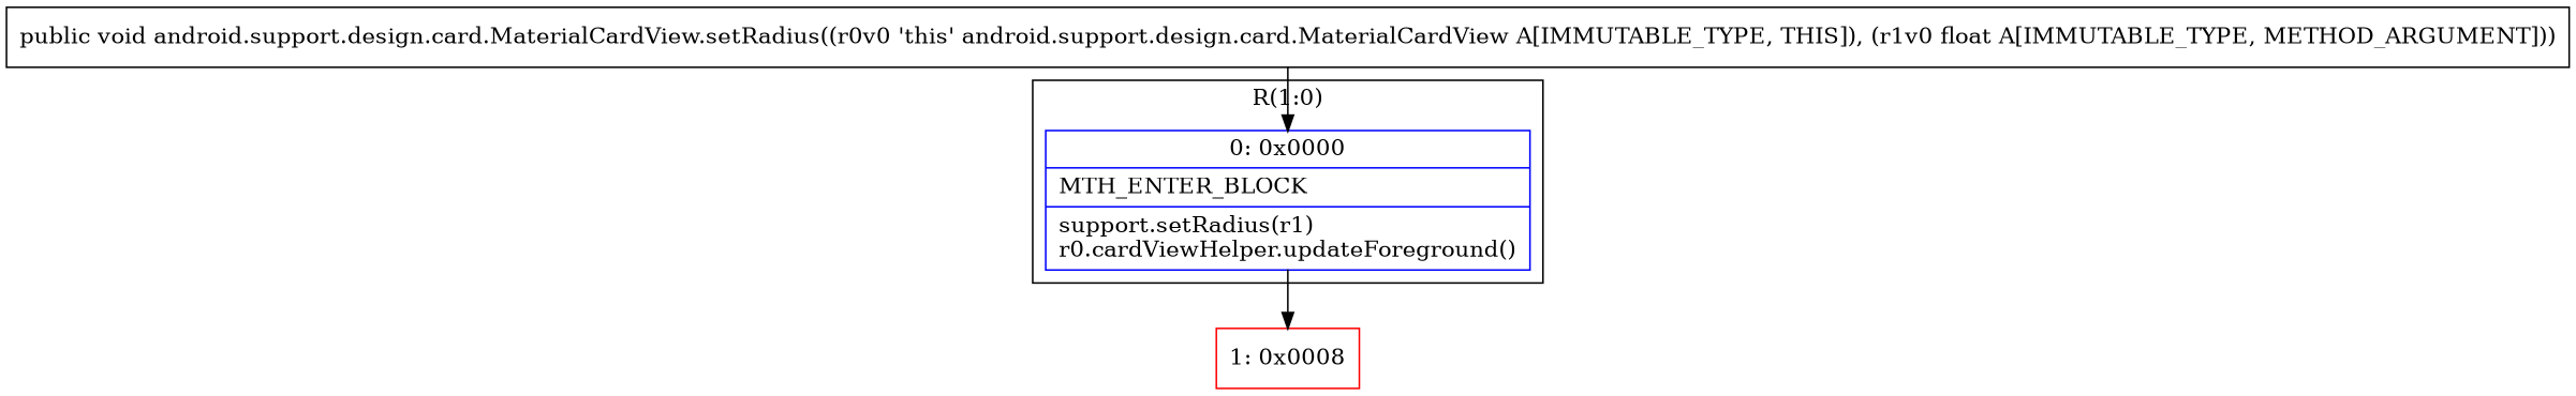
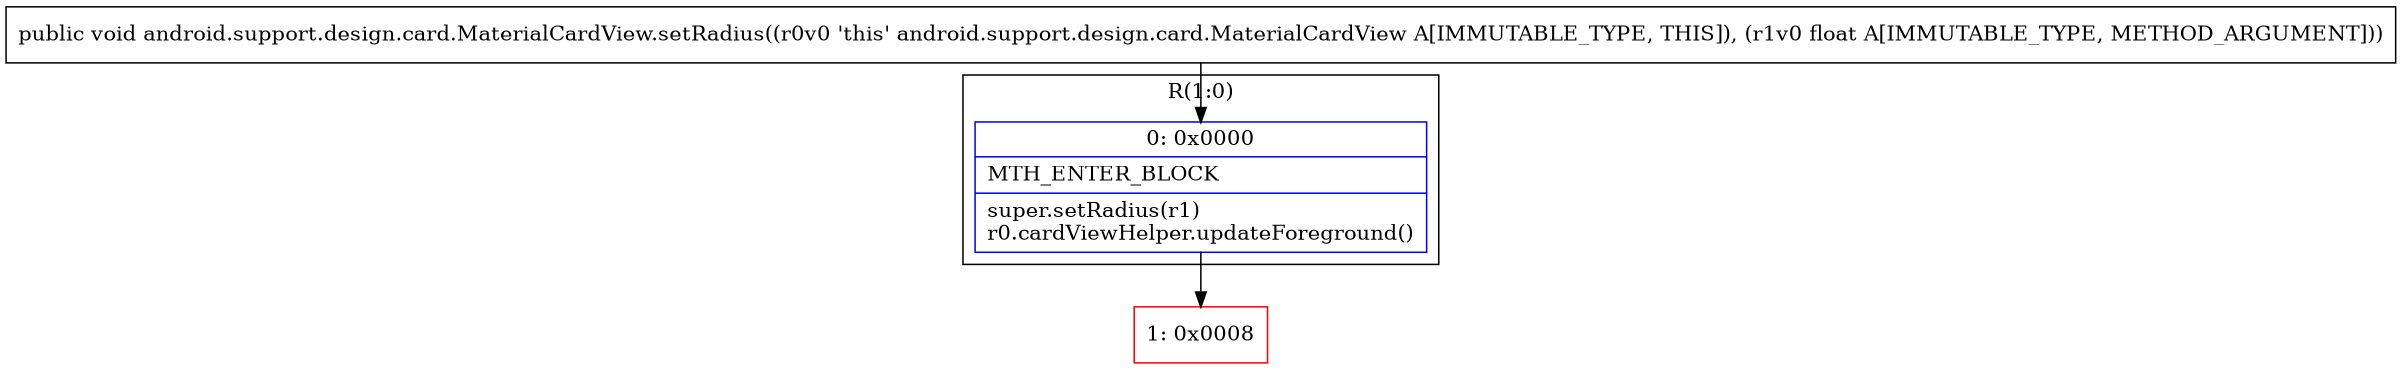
  digraph {
    node [shape=record]
-   n1 [color=blue label="{0\:\ 0x0000|MTH_ENTER_BLOCK\l|support.setRadius(r1)\lr0.cardViewHelper.updateForeground()\l}"]
+   n1 [color=blue label="{0\:\ 0x0000|MTH_ENTER_BLOCK\l|super.setRadius(r1)\lr0.cardViewHelper.updateForeground()\l}"]
    n2 [color=red label="{1\:\ 0x0008}"]
    n3 [label="{public void android.support.design.card.MaterialCardView.setRadius((r0v0 'this' android.support.design.card.MaterialCardView A[IMMUTABLE_TYPE, THIS]), (r1v0 float A[IMMUTABLE_TYPE, METHOD_ARGUMENT])) }"]
    subgraph cluster_1 {
      label="R(1:0)"
      n1
    }
    n1 -> n2
    n3 -> n1
  }
